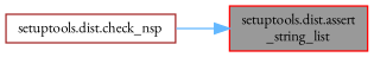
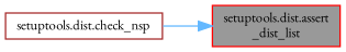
  digraph {
    rankdir=RL
    fontname="EB Garamond"
    node [fontname="EB Garamond" fontsize=10 shape=box style=filled]
-   n1 [color=red fillcolor=grey60 fontcolor=black height=0.2 label="setuptools.dist.assert\l_string_list" width=0.4]
+   n1 [color=red fillcolor=grey60 fontcolor=black height=0.2 label="setuptools.dist.assert\l_dist_list" width=0.4]
    n2 [color=brown fillcolor=white height=0.2 label="setuptools.dist.check_nsp" width=0.4]
    n1 -> n2 [color=steelblue1 dir=back fontname="EB Garamond" fontsize=10 labelfontname=Helvetica labelfontsize=10 style=solid]
  }
